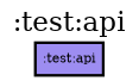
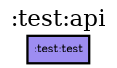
  digraph {
    fontsize=30
    label=":test:api"
    labelloc=t
    rankdir=TB
    ranksep=1.5
    fontname="DejaVu Serif"
-   ":test:api" [color=black fillcolor="#9D8DF1" penwidth=3 shape=box style=filled fontname="DejaVu Serif"]
+   ":test:api" [color=black fillcolor="#9D8DF1" penwidth=3 shape=box style=filled fontname="DejaVu Serif" label=":test:test"]
    subgraph sub_1 {
      rank=same
      ":test:api"
    }
  }
